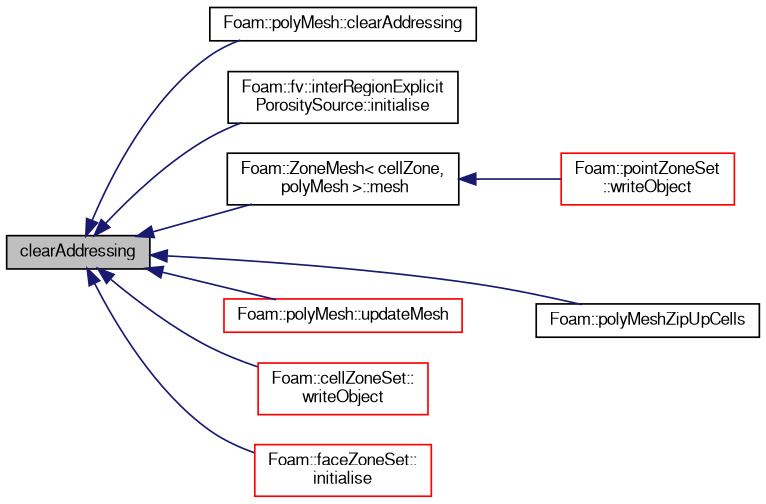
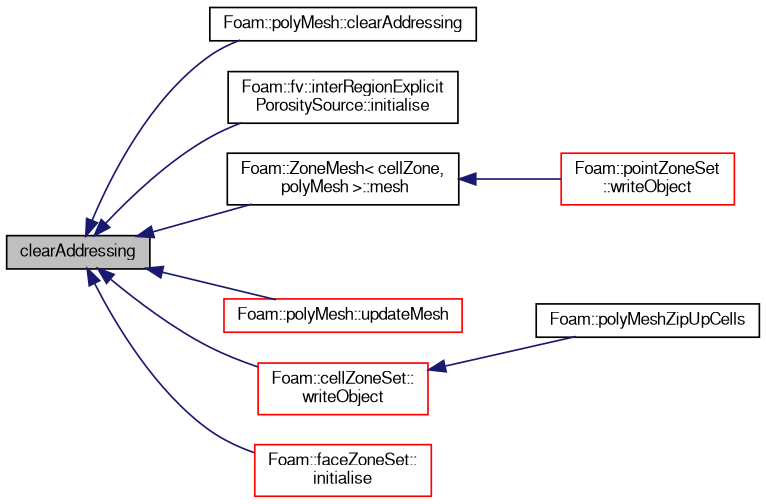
  digraph {
    rankdir=LR
    node [color=black fontname=FreeSans fontsize=10 shape=record]
    edge [color=midnightblue dir=back fontname=FreeSans fontsize=10 labelfontname=FreeSans labelfontsize=10 style=solid]
    n1 [fillcolor=grey75 fontcolor=black height=0.2 label=clearAddressing style=filled width=0.4]
    n2 [height=0.2 label="Foam::polyMesh::clearAddressing" width=0.4]
    n3 [height=0.2 label="Foam::fv::interRegionExplicit\lPorositySource::initialise" width=0.4]
    n4 [height=0.2 label="Foam::ZoneMesh\< cellZone,\l polyMesh \>::mesh" width=0.4]
    n5 [height=0.2 label="Foam::polyMeshZipUpCells" width=0.4]
    n6 [color=red height=0.2 label="Foam::polyMesh::updateMesh" width=0.4]
    n7 [color=red height=0.2 label="Foam::cellZoneSet::\lwriteObject" width=0.4]
    n8 [color=red height=0.2 label="Foam::faceZoneSet::\linitialise" width=0.4]
    n9 [color=red height=0.2 label="Foam::pointZoneSet\l::writeObject" width=0.4]
    n1 -> n2
    n1 -> n3
    n1 -> n4
-   n1 -> n5
+   n7 -> n5
    n1 -> n6
    n1 -> n7
    n1 -> n8
    n4 -> n9
  }
